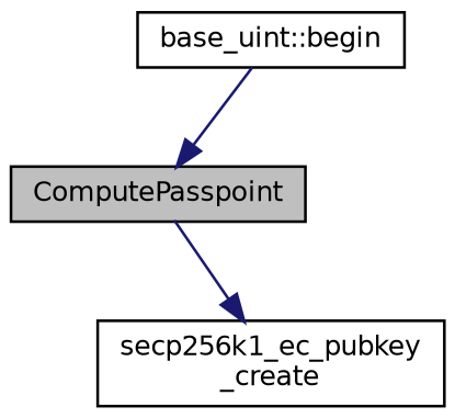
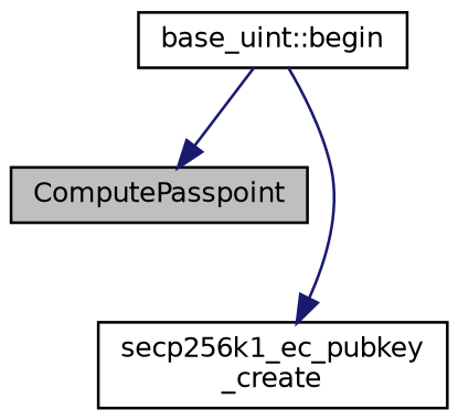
  digraph {
    rankdir=TB
    node [color=black fillcolor=white fontname=Helvetica fontsize=10 shape=record style=filled]
    edge [color=midnightblue fontname=Helvetica fontsize=10 labelfontname=Helvetica labelfontsize=10 style=solid]
    n1 [fillcolor=grey75 fontcolor=black height=0.2 label=ComputePasspoint width=0.4]
    n2 [height=0.2 label="secp256k1_ec_pubkey\l_create" width=0.4]
    n3 [height=0.2 label="base_uint::begin" width=0.4]
-   n1 -> n2
+   n3 -> n2
    n3 -> n1
  }
